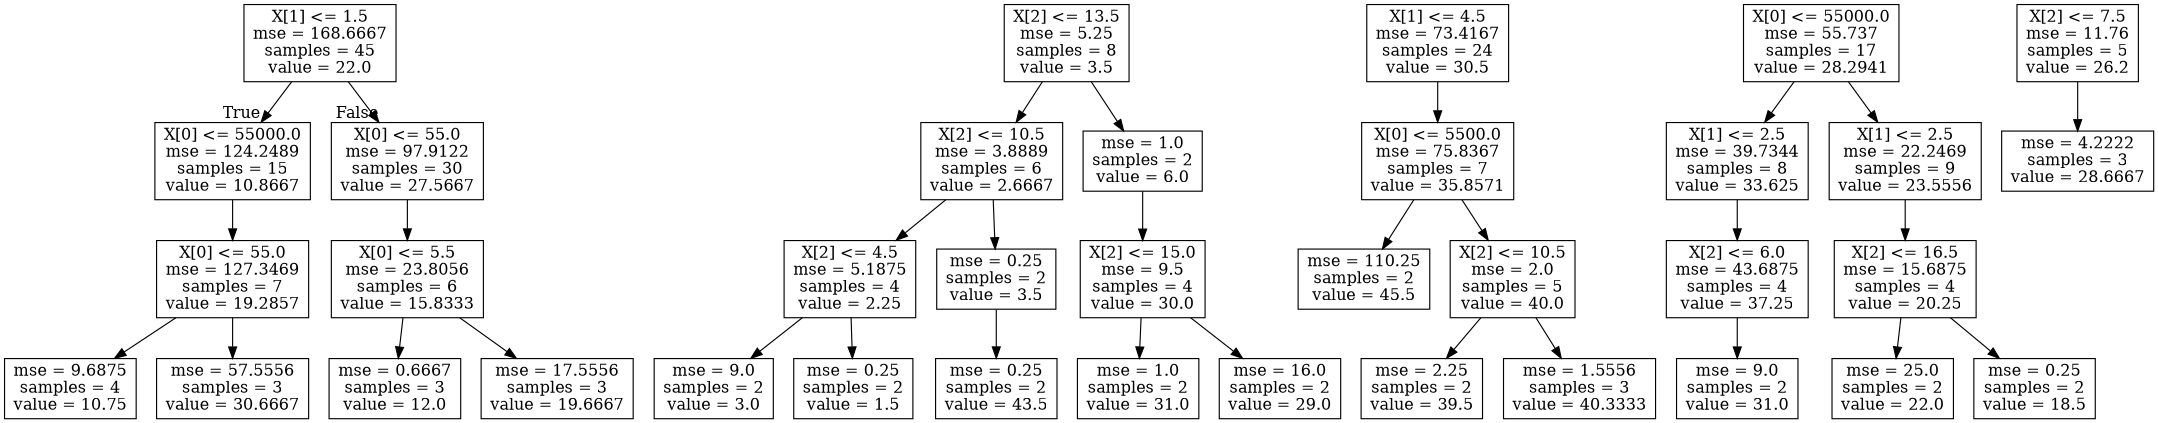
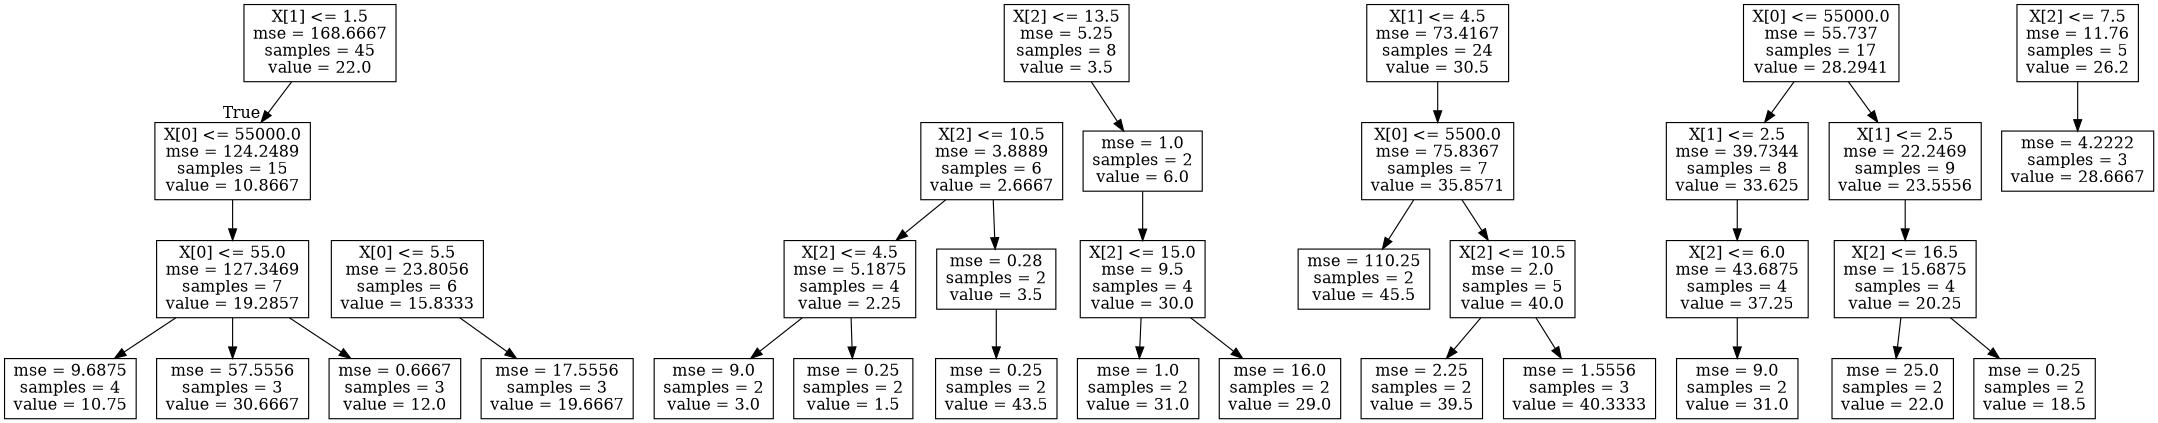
  digraph {
    node [shape=box]
    n1 [label="X[1] <= 1.5\nmse = 168.6667\nsamples = 45\nvalue = 22.0"]
    n2 [label="X[0] <= 55000.0\nmse = 124.2489\nsamples = 15\nvalue = 10.8667"]
-   n3 [label="X[0] <= 55.0\nmse = 97.9122\nsamples = 30\nvalue = 27.5667"]
    n4 [label="X[0] <= 55.0\nmse = 127.3469\nsamples = 7\nvalue = 19.2857"]
    n5 [label="X[0] <= 5.5\nmse = 23.8056\nsamples = 6\nvalue = 15.8333"]
    n6 [label="mse = 9.6875\nsamples = 4\nvalue = 10.75"]
    n7 [label="mse = 57.5556\nsamples = 3\nvalue = 30.6667"]
    n8 [label="X[2] <= 13.5\nmse = 5.25\nsamples = 8\nvalue = 3.5"]
    n9 [label="X[2] <= 10.5\nmse = 3.8889\nsamples = 6\nvalue = 2.6667"]
    n10 [label="mse = 1.0\nsamples = 2\nvalue = 6.0"]
    n11 [label="X[2] <= 4.5\nmse = 5.1875\nsamples = 4\nvalue = 2.25"]
-   n12 [label="mse = 0.25\nsamples = 2\nvalue = 3.5"]
+   n12 [label="mse = 0.28\nsamples = 2\nvalue = 3.5"]
    n13 [label="X[2] <= 15.0\nmse = 9.5\nsamples = 4\nvalue = 30.0"]
    n14 [label="mse = 9.0\nsamples = 2\nvalue = 3.0"]
    n15 [label="mse = 0.25\nsamples = 2\nvalue = 1.5"]
    n16 [label="mse = 0.25\nsamples = 2\nvalue = 43.5"]
    n17 [label="mse = 0.6667\nsamples = 3\nvalue = 12.0"]
    n18 [label="mse = 17.5556\nsamples = 3\nvalue = 19.6667"]
    n19 [label="X[1] <= 4.5\nmse = 73.4167\nsamples = 24\nvalue = 30.5"]
    n20 [label="X[0] <= 5500.0\nmse = 75.8367\nsamples = 7\nvalue = 35.8571"]
    n21 [label="X[0] <= 55000.0\nmse = 55.737\nsamples = 17\nvalue = 28.2941"]
    n22 [label="X[1] <= 2.5\nmse = 39.7344\nsamples = 8\nvalue = 33.625"]
    n23 [label="X[1] <= 2.5\nmse = 22.2469\nsamples = 9\nvalue = 23.5556"]
    n24 [label="mse = 110.25\nsamples = 2\nvalue = 45.5"]
    n25 [label="X[2] <= 10.5\nmse = 2.0\nsamples = 5\nvalue = 40.0"]
    n26 [label="X[2] <= 6.0\nmse = 43.6875\nsamples = 4\nvalue = 37.25"]
    n27 [label="X[2] <= 16.5\nmse = 15.6875\nsamples = 4\nvalue = 20.25"]
    n28 [label="mse = 9.0\nsamples = 2\nvalue = 31.0"]
    n29 [label="mse = 1.0\nsamples = 2\nvalue = 31.0"]
    n30 [label="mse = 16.0\nsamples = 2\nvalue = 29.0"]
    n31 [label="mse = 25.0\nsamples = 2\nvalue = 22.0"]
    n32 [label="mse = 0.25\nsamples = 2\nvalue = 18.5"]
    n33 [label="X[2] <= 7.5\nmse = 11.76\nsamples = 5\nvalue = 26.2"]
    n34 [label="mse = 4.2222\nsamples = 3\nvalue = 28.6667"]
    n35 [label="mse = 2.25\nsamples = 2\nvalue = 39.5"]
    n36 [label="mse = 1.5556\nsamples = 3\nvalue = 40.3333"]
    n1 -> n2 [headlabel=True labelangle=45 labeldistance=2.5]
-   n1 -> n3 [headlabel=False labelangle=-45 labeldistance=2.5]
    n2 -> n4
-   n3 -> n5
    n4 -> n6
    n4 -> n7
-   n5 -> n17
+   n4 -> n17
    n5 -> n18
-   n8 -> n9
    n8 -> n10
    n9 -> n11
    n9 -> n12
    n10 -> n13
    n11 -> n14
    n11 -> n15
    n12 -> n16
    n13 -> n29
    n13 -> n30
    n19 -> n20
    n20 -> n24
    n20 -> n25
    n21 -> n22
    n21 -> n23
    n22 -> n26
    n23 -> n27
    n25 -> n35
    n25 -> n36
    n26 -> n28
    n27 -> n31
    n27 -> n32
    n33 -> n34
  }
